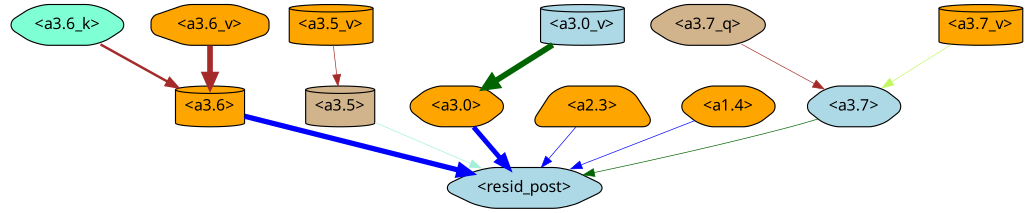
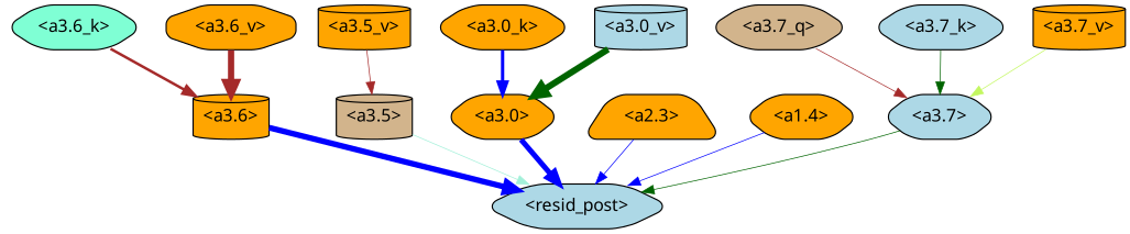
  strict digraph {
    fontname="Noto Sans"
    splines=true
    node [color=black fillcolor=orange fontname="Noto Sans" shape=hexagon style="filled, rounded"]
    edge [color=blue fontname="Noto Sans" penwidth=0.6]
    "<a3.7>" [fillcolor=lightblue]
    "<resid_post>" [fillcolor=lightblue]
    "<a3.6>" [shape=cylinder]
    "<a3.5>" [fillcolor=tan shape=cylinder]
    "<a3.0>"
    "<a2.3>" [shape=trapezium]
    "<a1.4>"
    "<a3.7_q>" [fillcolor=tan]
+   "<a3.7_k>" [fillcolor=lightblue]
    "<a3.6_k>" [fillcolor=aquamarine]
+   "<a3.0_k>"
    "<a3.7_v>" [shape=cylinder]
    "<a3.6_v>" [shape=octagon]
    "<a3.5_v>" [shape=cylinder]
    "<a3.0_v>" [fillcolor=lightblue shape=cylinder]
    "<a3.7>" -> "<resid_post>" [color=darkgreen]
    "<a3.6>" -> "<resid_post>" [penwidth=4.6696330308914185]
    "<a3.5>" -> "<resid_post>" [color="#a2f0d9"]
    "<a3.0>" -> "<resid_post>" [penwidth=4.282557368278503]
    "<a2.3>" -> "<resid_post>"
    "<a1.4>" -> "<resid_post>"
    "<a3.7_q>" -> "<a3.7>" [color=brown]
+   "<a3.7_k>" -> "<a3.7>" [color=darkgreen]
    "<a3.6_k>" -> "<a3.6>" [color=brown penwidth=2.174198240041733]
+   "<a3.0_k>" -> "<a3.0>" [penwidth=2.6274144649505615]
    "<a3.7_v>" -> "<a3.7>" [color="#c3f760"]
    "<a3.6_v>" -> "<a3.6>" [color=brown penwidth=5.002329230308533]
    "<a3.5_v>" -> "<a3.5>" [color=brown]
    "<a3.0_v>" -> "<a3.0>" [color=darkgreen penwidth=5.188832879066467]
  }
